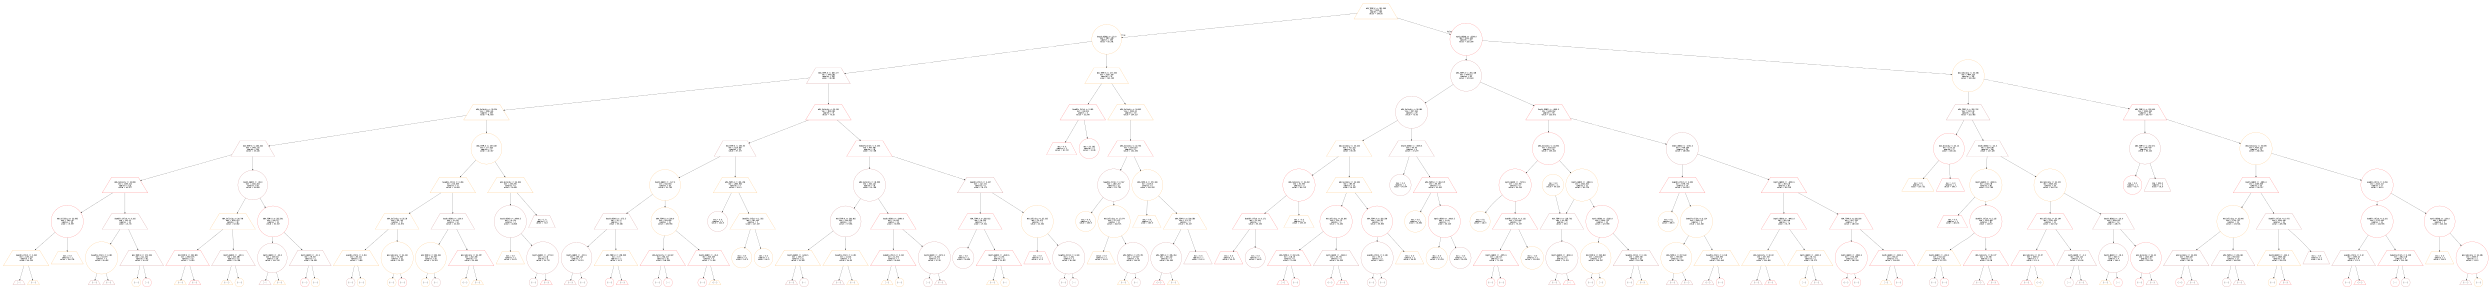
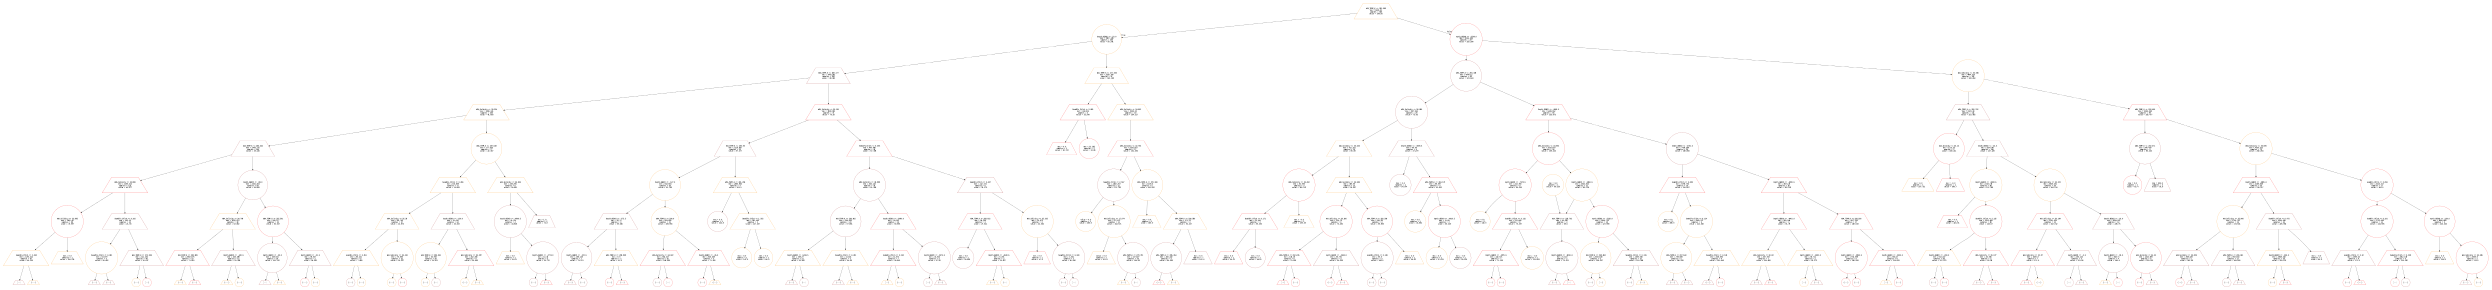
  digraph {
    fontname="Liberation Mono"
    node [color=brown fontname="Liberation Mono" shape=trapezium]
    edge [fontname="Liberation Mono"]
    n1 [color=darkorange label="WOA_TEMP_K <= 291.968\nmse = 6031.91\nsamples = 636\nvalue = 100.56"]
    n2 [color=darkorange label="Depth_GEBCO <= -23.0\nmse = 2387.135\nsamples = 359\nvalue = 56.241" shape=circle]
    n3 [color=red label="Depth_GEBCO <= -3706.0\nmse = 5104.308\nsamples = 277\nvalue = 155.398" shape=circle]
    n4 [label="WOA_TEMP_K <= 288.177\nmse = 1443.562\nsamples = 338\nvalue = 48.962"]
    n5 [color=darkorange label="WOA_TEMP_K <= 277.555\nmse = 5518.789\nsamples = 21\nvalue = 142.108"]
    n6 [label="WOA_TEMP_K <= 294.438\nmse = 4949.12\nsamples = 86\nvalue = 121.594" shape=circle]
    n7 [color=darkorange label="WOA_Salinity <= 35.635\nmse = 4484.319\nsamples = 191\nvalue = 169.659" shape=circle]
    n8 [color=darkorange label="WOA_Salinity <= 35.234\nmse = 1269.441\nsamples = 266\nvalue = 41.893"]
    n9 [color=red label="WOA_Salinity <= 35.191\nmse = 1180.802\nsamples = 72\nvalue = 76.18"]
    n10 [color=red label="SeaWIFs_ChlrA <= 5.981\nmse = 340.914\nsamples = 3\nvalue = 25.249"]
    n11 [color=darkorange label="WOA_Salinity <= 34.692\nmse = 3426.02\nsamples = 18\nvalue = 164.217"]
    n12 [label="WOA_TEMP_K <= 280.332\nmse = 1483.775\nsamples = 189\nvalue = 49.146"]
    n13 [color=darkorange label="WOA_TEMP_K <= 287.548\nmse = 177.056\nsamples = 77\nvalue = 22.467" shape=circle]
    n14 [label="WOA_TEMP_K <= 290.96\nmse = 1218.887\nsamples = 33\nvalue = 97.477"]
    n15 [color=red label="SeaWIFs_ChlrA <= 0.395\nmse = 400.496\nsamples = 39\nvalue = 57.498"]
    n16 [color=red label="WOA_Salinity <= 33.886\nmse = 1199.414\nsamples = 131\nvalue = 40.877"]
    n17 [label="Depth_GEBCO <= -88.0\nmse = 1631.464\nsamples = 58\nvalue = 66.989" shape=circle]
    n18 [color=darkorange label="SeaWIFs_ChlrA <= 0.266\nmse = 101.806\nsamples = 71\nvalue = 19.984"]
    n19 [color=darkorange label="WOA_Salinity <= 36.845\nmse = 160.295\nsamples = 6\nvalue = 50.881"]
    n20 [color=red label="WOA_Salinity <= 33.885\nmse = 1402.46\nsamples = 88\nvalue = 47.997" shape=circle]
    n21 [label="SeaWIFs_ChlrA <= 0.102\nmse = 165.29\nsamples = 43\nvalue = 21.93"]
    n22 [color=darkorange label="WOA_Salinity <= 34.768\nmse = 1628.579\nsamples = 38\nvalue = 53.602"]
    n23 [color=red label="WOA_TEMP_K <= 287.561\nmse = 503.577\nsamples = 20\nvalue = 94.627" shape=circle]
    n24 [color=darkorange label="SeaWIFs_ChlrA <= 2.692\nmse = 1275.412\nsamples = 87\nvalue = 46.226"]
    n25 [color=darkorange label="mse = 0.0\nsamples = 1\nvalue = 134.211"]
    n26 [color=darkorange label="SeaWIFs_ChlrA <= 0.091\nmse = 54.979\nsamples = 3\nvalue = 49.402" shape=circle]
    n27 [label="WOA_TEMP_K <= 274.999\nmse = 111.254\nsamples = 40\nvalue = 19.817"]
    n28 [label="(...)"]
    n29 [color=darkorange label="(...)"]
    n30 [label="(...)"]
    n31 [label="(...)"]
    n32 [color=darkorange label="(...)" shape=circle]
    n33 [color=red label="(...)" shape=circle]
    n34 [color=red label="WOA_TEMP_K <= 280.989\nmse = 2082.675\nsamples = 23\nvalue = 71.419"]
    n35 [label="Depth_GEBCO <= -140.5\nmse = 346.388\nsamples = 15\nvalue = 33.409"]
    n36 [label="Depth_GEBCO <= -69.0\nmse = 339.931\nsamples = 18\nvalue = 101.742" shape=circle]
    n37 [label="Depth_GEBCO <= -31.5\nmse = 95.637\nsamples = 2\nvalue = 64.981"]
    n38 [color=darkorange label="(...)"]
    n39 [color=red label="(...)"]
    n40 [color=darkorange label="(...)"]
    n41 [color=darkorange label="(...)" shape=circle]
    n42 [label="(...)"]
    n43 [color=darkorange label="(...)"]
    n44 [color=red label="(...)" shape=circle]
    n45 [color=darkorange label="(...)" shape=circle]
    n46 [color=darkorange label="WOA_Salinity <= 35.28\nmse = 88.706\nsamples = 37\nvalue = 14.875"]
    n47 [label="Depth_GEBCO <= -130.0\nmse = 61.419\nsamples = 34\nvalue = 25.193"]
    n48 [label="Depth_GEBCO <= -4809.5\nmse = 41.974\nsamples = 4\nvalue = 44.848" shape=circle]
    n49 [label="mse = 1.0\nsamples = 2\nvalue = 72.0"]
    n50 [color=darkorange label="SeaWIFs_ChlrA <= 0.251\nmse = 86.241\nsamples = 6\nvalue = 7.889"]
    n51 [color=darkorange label="WOA_Salinity <= 35.413\nmse = 76.869\nsamples = 31\nvalue = 16.337" shape=circle]
    n52 [color=darkorange label="WOA_TEMP_K <= 286.691\nmse = 35.758\nsamples = 28\nvalue = 24.151" shape=circle]
    n53 [color=red label="WOA_Salinity <= 35.287\nmse = 152.456\nsamples = 6\nvalue = 30.056"]
    n54 [label="(...)" shape=circle]
    n55 [color=darkorange label="(...)" shape=circle]
    n56 [color=darkorange label="(...)" shape=circle]
    n57 [color=red label="(...)" shape=circle]
    n58 [color=darkorange label="(...)" shape=circle]
    n59 [label="(...)" shape=circle]
    n60 [color=darkorange label="(...)" shape=circle]
    n61 [color=darkorange label="(...)"]
    n62 [color=darkorange label="mse = 0.0\nsamples = 1\nvalue = 51.61"]
    n63 [label="Depth_GEBCO <= -4774.0\nmse = 13.43\nsamples = 3\nvalue = 39.776" shape=circle]
    n64 [label="(...)" shape=circle]
    n65 [color=red label="(...)"]
    n66 [color=darkorange label="Depth_GEBCO <= -127.0\nmse = 842.584\nsamples = 30\nvalue = 92.788" shape=circle]
    n67 [color=darkorange label="WOA_TEMP_K <= 291.265\nmse = 2385.855\nsamples = 3\nvalue = 151.4"]
    n68 [label="WOA_Salinity <= 35.888\nmse = 335.123\nsamples = 33\nvalue = 61.469" shape=circle]
    n69 [label="SeaWIFs_ChlrA <= 0.407\nmse = 112.724\nsamples = 6\nvalue = 33.175"]
    n70 [label="Depth_GEBCO <= -275.5\nmse = 227.8\nsamples = 9\nvalue = 69.645"]
    n71 [color=darkorange label="WOA_TEMP_K <= 290.0\nmse = 803.806\nsamples = 21\nvalue = 100.956" shape=circle]
    n72 [label="mse = 0.0\nsamples = 1\nvalue = 223.8" shape=circle]
    n73 [color=darkorange label="SeaWIFs_ChlrA <= 1.352\nmse = 851.469\nsamples = 2\nvalue = 127.267"]
    n74 [label="Depth_GEBCO <= -374.5\nmse = 188.129\nsamples = 7\nvalue = 73.374" shape=circle]
    n75 [color=darkorange label="WOA_TEMP_K <= 289.898\nmse = 9.0\nsamples = 2\nvalue = 51.0"]
    n76 [color=red label="WOA_Salinity <= 34.322\nmse = 554.427\nsamples = 16\nvalue = 108.686"]
    n77 [color=red label="Depth_GEBCO <= -45.5\nmse = 646.408\nsamples = 5\nvalue = 71.143"]
    n78 [label="(...)"]
    n79 [label="(...)" shape=circle]
    n80 [color=red label="(...)" shape=circle]
    n81 [color=red label="(...)"]
    n82 [label="(...)" shape=circle]
    n83 [color=red label="(...)" shape=circle]
    n84 [color=red label="(...)" shape=circle]
    n85 [color=darkorange label="(...)"]
    n86 [color=darkorange label="mse = 0.0\nsamples = 1\nvalue = 147.9" shape=circle]
    n87 [color=darkorange label="mse = 0.0\nsamples = 1\nvalue = 86.0" shape=circle]
    n88 [label="WOA_TEMP_K <= 290.962\nmse = 369.683\nsamples = 23\nvalue = 67.081" shape=circle]
    n89 [color=red label="Depth_GEBCO <= -3080.0\nmse = 99.192\nsamples = 10\nvalue = 50.905"]
    n90 [color=red label="WOA_TEMP_K <= 289.022\nmse = 89.209\nsamples = 3\nvalue = 27.541"]
    n91 [color=darkorange label="WOA_Salinity <= 35.335\nmse = 10.875\nsamples = 3\nvalue = 42.564" shape=circle]
    n92 [color=darkorange label="Depth_GEBCO <= -5410.5\nmse = 298.27\nsamples = 21\nvalue = 63.166"]
    n93 [color=darkorange label="SeaWIFs_ChlrA <= 0.251\nmse = 11.631\nsamples = 2\nvalue = 94.48"]
    n94 [color=red label="SeaWIFs_ChlrA <= 0.192\nmse = 11.074\nsamples = 7\nvalue = 45.845"]
    n95 [label="Depth_GEBCO <= -2674.5\nmse = 31.923\nsamples = 3\nvalue = 67.35" shape=circle]
    n96 [label="(...)"]
    n97 [label="(...)" shape=circle]
    n98 [label="(...)"]
    n99 [color=darkorange label="(...)"]
    n100 [color=darkorange label="(...)"]
    n101 [color=darkorange label="(...)" shape=circle]
    n102 [label="(...)" shape=circle]
    n103 [label="(...)"]
    n104 [label="mse = 0.0\nsamples = 1\nvalue = 39.098" shape=circle]
    n105 [color=red label="Depth_GEBCO <= -4646.5\nmse = 0.291\nsamples = 2\nvalue = 19.837"]
    n106 [color=red label="mse = 0.0\nsamples = 1\nvalue = 47.0"]
    n107 [label="SeaWIFs_ChlrA <= 0.439\nmse = 1.551\nsamples = 2\nvalue = 40.346" shape=circle]
    n108 [color=darkorange label="(...)"]
    n109 [color=darkorange label="(...)" shape=circle]
    n110 [label="(...)" shape=circle]
    n111 [label="(...)" shape=circle]
    n112 [color=red label="mse = 0.0\nsamples = 1\nvalue = 53.722"]
    n113 [color=red label="mse = 23.285\nsamples = 2\nvalue = 13.86" shape=circle]
    n114 [color=red label="WOA_Salinity <= 32.793\nmse = 2320.514\nsamples = 17\nvalue = 151.395"]
    n115 [label="SeaWIFs_ChlrA <= 2.567\nmse = 1302.257\nsamples = 12\nvalue = 172.783" shape=circle]
    n116 [color=darkorange label="WOA_TEMP_K <= 279.184\nmse = 1190.5\nsamples = 5\nvalue = 102.202" shape=circle]
-   n117 [color=darkorange label="mse = 0.0\nsamples = 1\nvalue = 280.0" shape=circle]
+   n117 [color=darkorange label="value = 0.0\nsamples = 1\nvalue = 280.0" shape=circle]
    n118 [color=darkorange label="WOA_Salinity <= 17.974\nmse = 227.197\nsamples = 11\nvalue = 162.571" shape=circle]
    n119 [color=darkorange label="mse = 0.0\nsamples = 1\nvalue = 190.0"]
    n120 [color=darkorange label="WOA_TEMP_K <= 290.589\nmse = 371.12\nsamples = 4\nvalue = 92.447"]
    n121 [color=darkorange label="value = 0.0\nsamples = 1\nvalue = 121.0"]
    n122 [label="WOA_TEMP_K <= 278.731\nmse = 147.827\nsamples = 10\nvalue = 164.65" shape=circle]
    n123 [color=darkorange label="(...)"]
    n124 [label="(...)" shape=circle]
    n125 [label="WOA_TEMP_K <= 285.454\nmse = 156.322\nsamples = 3\nvalue = 84.003" shape=circle]
    n126 [label="mse = 0.0\nsamples = 7\nvalue = 122.0"]
    n127 [color=red label="(...)"]
    n128 [color=darkorange label="(...)"]
    n129 [label="WOA_Salinity <= 36.689\nmse = 597.994\nsamples = 20\nvalue = 75.63" shape=circle]
    n130 [color=red label="Depth_GEBCO <= -4861.5\nmse = 5440.652\nsamples = 66\nvalue = 135.873"]
    n131 [label="WOA_TEMP_K <= 292.702\nmse = 3121.39\nsamples = 111\nvalue = 151.455"]
    n132 [color=red label="WOA_TEMP_K <= 292.469\nmse = 5256.698\nsamples = 80\nvalue = 192.477"]
    n133 [color=darkorange label="WOA_Salinity <= 35.545\nmse = 411.101\nsamples = 16\nvalue = 85.08"]
    n134 [label="Depth_GEBCO <= -4690.5\nmse = 86.99\nsamples = 4\nvalue = 47.279"]
    n135 [color=red label="WOA_Salinity <= 34.904\nmse = 1919.879\nsamples = 30\nvalue = 109.443" shape=circle]
    n136 [label="Depth_GEBCO <= -4701.5\nmse = 7426.388\nsamples = 36\nvalue = 159.856" shape=circle]
    n137 [color=red label="WOA_Salinity <= 35.492\nmse = 62.996\nsamples = 3\nvalue = 102.247" shape=circle]
    n138 [color=darkorange label="WOA_Salinity <= 36.586\nmse = 409.99\nsamples = 13\nvalue = 81.647"]
    n139 [label="mse = 0.0\nsamples = 1\nvalue = 54.574" shape=circle]
    n140 [color=red label="WOA_TEMP_K <= 294.172\nmse = 88.097\nsamples = 3\nvalue = 42.902"]
    n141 [color=red label="SeaWIFs_ChlrA <= 0.171\nmse = 23.961\nsamples = 2\nvalue = 95.105"]
    n142 [color=darkorange label="mse = -0.0\nsamples = 1\nvalue = 109.39"]
    n143 [color=red label="WOA_Salinity <= 36.266\nmse = 234.78\nsamples = 9\nvalue = 73.484" shape=circle]
    n144 [color=red label="WOA_TEMP_K <= 293.289\nmse = 381.85\nsamples = 4\nvalue = 96.806" shape=circle]
    n145 [color=red label="mse = 0.0\nsamples = 1\nvalue = 90.21"]
    n146 [label="mse = 0.0\nsamples = 1\nvalue = 100.0" shape=circle]
    n147 [color=red label="WOA_TEMP_K <= 292.245\nmse = 145.18\nsamples = 6\nvalue = 79.168"]
    n148 [label="Depth_GEBCO <= -4904.0\nmse = 66.791\nsamples = 3\nvalue = 54.538"]
    n149 [label="SeaWIFs_ChlrA <= 0.149\nmse = 96.0\nsamples = 3\nvalue = 108.0" shape=circle]
    n150 [color=darkorange label="mse = 0.0\nsamples = 1\nvalue = 68.82"]
    n151 [color=red label="(...)"]
    n152 [color=red label="(...)" shape=circle]
    n153 [color=red label="(...)" shape=circle]
    n154 [color=red label="(...)"]
    n155 [label="(...)" shape=circle]
    n156 [label="(...)" shape=circle]
    n157 [color=darkorange label="mse = 0.0\nsamples = 1\nvalue = 31.882" shape=circle]
    n158 [color=red label="Depth_GEBCO <= -4016.5\nmse = 11.89\nsamples = 2\nvalue = 50.249" shape=circle]
    n159 [color=darkorange label="mse = 0.0\nsamples = 1\nvalue = 47.811" shape=circle]
    n160 [label="mse = -0.0\nsamples = 1\nvalue = 55.126" shape=circle]
    n161 [color=red label="Depth_GEBCO <= -7570.5\nmse = 414.758\nsamples = 9\nvalue = 80.255" shape=circle]
    n162 [color=darkorange label="Depth_GEBCO <= -5659.5\nmse = 2044.822\nsamples = 21\nvalue = 121.119" shape=circle]
    n163 [color=red label="SeaWIFs_ChlrA <= 0.083\nmse = 5769.753\nsamples = 10\nvalue = 241.897"]
    n164 [color=red label="Depth_GEBCO <= -4289.5\nmse = 3674.25\nsamples = 26\nvalue = 122.162"]
    n165 [color=darkorange label="mse = 0.0\nsamples = 1\nvalue = 110.0" shape=circle]
    n166 [color=red label="SeaWIFs_ChlrA <= 0.131\nmse = 311.845\nsamples = 8\nvalue = 75.297"]
    n167 [label="WOA_TEMP_K <= 295.792\nmse = 66.639\nsamples = 3\nvalue = 68.5"]
    n168 [color=red label="Depth_GEBCO <= -5233.0\nmse = 1896.716\nsamples = 18\nvalue = 127.908" shape=circle]
    n169 [color=red label="Depth_GEBCO <= -4875.5\nmse = 132.571\nsamples = 7\nvalue = 71.138"]
    n170 [color=darkorange label="mse = -0.0\nsamples = 1\nvalue = 121.053" shape=circle]
    n171 [color=red label="(...)" shape=circle]
    n172 [color=red label="(...)" shape=circle]
    n173 [label="Depth_GEBCO <= -5819.0\nmse = 6.119\nsamples = 2\nvalue = 76.474" shape=circle]
    n174 [color=darkorange label="WOA_TEMP_K <= 298.684\nmse = 2034.548\nsamples = 5\nvalue = 158.267" shape=circle]
    n175 [label="SeaWIFs_ChlrA <= 0.115\nmse = 1309.046\nsamples = 13\nvalue = 115.489"]
    n176 [color=darkorange label="mse = 0.0\nsamples = 1\nvalue = 60.526" shape=circle]
    n177 [label="(...)"]
    n178 [color=red label="(...)"]
    n179 [label="(...)" shape=circle]
    n180 [color=darkorange label="(...)" shape=circle]
    n181 [label="(...)" shape=circle]
    n182 [color=darkorange label="(...)"]
    n183 [color=darkorange label="mse = 0.0\nsamples = 1\nvalue = 380.0" shape=circle]
    n184 [color=darkorange label="SeaWIFs_ChlrA <= 0.124\nmse = 2043.371\nsamples = 9\nvalue = 212.303" shape=circle]
    n185 [color=red label="Depth_GEBCO <= -4461.0\nmse = 583.946\nsamples = 9\nvalue = 91.78"]
    n186 [color=red label="WOA_TEMP_K <= 299.926\nmse = 4577.352\nsamples = 17\nvalue = 138.619"]
    n187 [color=darkorange label="WOA_TEMP_K <= 297.543\nmse = 790.588\nsamples = 5\nvalue = 240.335" shape=circle]
    n188 [color=darkorange label="SeaWIFs_ChlrA <= 0.133\nmse = 338.065\nsamples = 4\nvalue = 161.846"]
    n189 [label="(...)"]
    n190 [label="(...)"]
    n191 [label="(...)"]
    n192 [color=red label="(...)" shape=circle]
    n193 [color=darkorange label="WOA_Salinity <= 36.82\nmse = 257.973\nsamples = 7\nvalue = 104.895"]
    n194 [color=darkorange label="Depth_GEBCO <= -4382.0\nmse = 59.711\nsamples = 2\nvalue = 62.273"]
    n195 [color=red label="Depth_GEBCO <= -3853.5\nmse = 7731.908\nsamples = 9\nvalue = 158.209" shape=circle]
    n196 [color=red label="Depth_GEBCO <= -3923.0\nmse = 655.27\nsamples = 8\nvalue = 119.029"]
    n197 [label="(...)"]
    n198 [color=red label="(...)"]
    n199 [color=darkorange label="(...)" shape=circle]
    n200 [label="(...)"]
    n201 [color=red label="(...)" shape=circle]
    n202 [color=red label="(...)" shape=circle]
    n203 [color=darkorange label="(...)"]
    n204 [color=red label="(...)" shape=circle]
    n205 [color=red label="WOA_Salinity <= 35.13\nmse = 1721.35\nsamples = 2\nvalue = 339.211" shape=circle]
    n206 [label="Depth_GEBCO <= -23.5\nmse = 2324.547\nsamples = 109\nvalue = 147.139"]
    n207 [label="WOA_TEMP_K <= 292.371\nmse = 904.439\nsamples = 4\nvalue = 86.233" shape=circle]
    n208 [color=darkorange label="WOA_Salinity <= 36.606\nmse = 4520.315\nsamples = 76\nvalue = 202.284" shape=circle]
    n209 [color=darkorange label="mse = 0.0\nsamples = 1\nvalue = 297.722"]
    n210 [color=red label="mse = -0.0\nsamples = 1\nvalue = 380.7"]
    n211 [color=darkorange label="Depth_GEBCO <= -3680.5\nmse = 1516.46\nsamples = 89\nvalue = 137.328" shape=circle]
    n212 [color=darkorange label="WOA_Salinity <= 33.374\nmse = 3639.101\nsamples = 20\nvalue = 184.744" shape=circle]
    n213 [color=red label="mse = 0.0\nsamples = 1\nvalue = 324.91"]
    n214 [color=red label="SeaWIFs_ChlrA <= 3.125\nmse = 1013.698\nsamples = 88\nvalue = 134.57" shape=circle]
    n215 [color=red label="WOA_Salinity <= 30.164\nmse = 2181.024\nsamples = 10\nvalue = 162.742"]
    n216 [label="Depth_GEBCO <= -16.0\nmse = 3650.521\nsamples = 10\nvalue = 228.75"]
    n217 [color=darkorange label="Depth_GEBCO <= -200.0\nmse = 914.447\nsamples = 83\nvalue = 137.375"]
    n218 [color=red label="WOA_Salinity <= 35.577\nmse = 25.935\nsamples = 5\nvalue = 82.88"]
    n219 [label="(...)" shape=circle]
    n220 [color=red label="(...)" shape=circle]
    n221 [label="(...)"]
    n222 [color=red label="(...)"]
    n223 [color=red label="WOA_Salinity <= 22.87\nmse = 2169.0\nsamples = 7\nvalue = 171.0"]
    n224 [label="Depth_GEBCO <= -3.5\nmse = 195.143\nsamples = 3\nvalue = 121.45"]
    n225 [label="Depth_GEBCO <= -18.5\nmse = 4537.5\nsamples = 4\nvalue = 180.0" shape=circle]
    n226 [color=red label="WOA_Salinity <= 34.32\nmse = 1424.609\nsamples = 6\nvalue = 253.125" shape=circle]
    n227 [color=red label="(...)"]
    n228 [color=darkorange label="(...)" shape=circle]
    n229 [label="(...)" shape=circle]
    n230 [label="(...)"]
    n231 [color=darkorange label="(...)"]
    n232 [color=red label="(...)" shape=circle]
    n233 [color=red label="(...)" shape=circle]
    n234 [label="(...)"]
    n235 [color=red label="mse = 0.0\nsamples = 1\nvalue = 62.4" shape=circle]
    n236 [label="mse = 949.0\nsamples = 3\nvalue = 91.0"]
    n237 [color=red label="Depth_GEBCO <= -3085.0\nmse = 4168.838\nsamples = 59\nvalue = 213.217"]
    n238 [color=red label="SeaWIFs_ChlrA <= 0.259\nmse = 3213.417\nsamples = 17\nvalue = 154.0" shape=circle]
    n239 [color=darkorange label="WOA_Salinity <= 35.966\nmse = 1796.792\nsamples = 19\nvalue = 173.631" shape=circle]
    n240 [label="SeaWIFs_ChlrA <= 0.472\nmse = 4264.959\nsamples = 40\nvalue = 226.082"]
    n241 [color=red label="SeaWIFs_ChlrA <= 0.191\nmse = 1732.086\nsamples = 14\nvalue = 144.095" shape=circle]
    n242 [color=red label="Depth_GEBCO <= -130.0\nmse = 8088.889\nsamples = 3\nvalue = 223.333" shape=circle]
    n243 [label="WOA_Salinity <= 35.829\nmse = 968.428\nsamples = 2\nvalue = 243.68"]
    n244 [label="WOA_TEMP_K <= 296.041\nmse = 893.033\nsamples = 17\nvalue = 160.895"]
    n245 [color=darkorange label="Depth_GEBCO <= -206.0\nmse = 3858.262\nsamples = 39\nvalue = 229.674"]
    n246 [label="mse = -0.0\nsamples = 1\nvalue = 86.0"]
    n247 [color=red label="(...)" shape=circle]
    n248 [label="(...)"]
    n249 [label="(...)" shape=circle]
    n250 [label="(...)"]
    n251 [color=darkorange label="(...)" shape=circle]
    n252 [color=red label="(...)"]
    n253 [label="SeaWIFs_ChlrA <= 0.12\nmse = 1090.25\nsamples = 8\nvalue = 171.5"]
    n254 [color=red label="SeaWIFs_ChlrA <= 0.238\nmse = 1012.149\nsamples = 6\nvalue = 119.182"]
    n255 [color=darkorange label="mse = 0.0\nsamples = 1\nvalue = 330.0"]
    n256 [color=red label="WOA_Salinity <= 36.635\nmse = 3600.0\nsamples = 2\nvalue = 170.0" shape=circle]
    n257 [color=red label="(...)" shape=circle]
    n258 [color=red label="(...)"]
    n259 [color=red label="(...)" shape=circle]
    n260 [label="(...)" shape=circle]
    n261 [label="(...)"]
    n262 [color=darkorange label="(...)" shape=circle]
    n1 -> n2 [headlabel=True labelangle=45 labeldistance=2.5]
    n1 -> n3 [headlabel=False labelangle=-45 labeldistance=2.5]
    n2 -> n4
    n2 -> n5
    n3 -> n6
    n3 -> n7
    n4 -> n8
    n4 -> n9
    n5 -> n10
    n5 -> n11
    n6 -> n129
    n6 -> n130
    n7 -> n131
    n7 -> n132
    n8 -> n12
    n8 -> n13
    n9 -> n14
    n9 -> n15
    n10 -> n112
    n10 -> n113
    n11 -> n114
    n12 -> n16
    n12 -> n17
    n13 -> n18
    n13 -> n19
    n14 -> n66
    n14 -> n67
    n15 -> n68
    n15 -> n69
    n16 -> n20
    n16 -> n21
    n17 -> n22
    n17 -> n23
    n18 -> n46
    n18 -> n47
    n19 -> n48
    n19 -> n49
    n20 -> n24
    n20 -> n25
    n21 -> n26
    n21 -> n27
    n22 -> n34
    n22 -> n35
    n23 -> n36
    n23 -> n37
    n24 -> n28
    n24 -> n29
    n26 -> n30
    n26 -> n31
    n27 -> n32
    n27 -> n33
    n34 -> n38
    n34 -> n39
    n35 -> n40
    n35 -> n41
    n36 -> n42
    n36 -> n43
    n37 -> n44
    n37 -> n45
    n46 -> n50
    n46 -> n51
    n47 -> n52
    n47 -> n53
    n48 -> n62
    n48 -> n63
    n50 -> n54
    n50 -> n55
    n51 -> n56
    n51 -> n57
    n52 -> n58
    n52 -> n59
    n53 -> n60
    n53 -> n61
    n63 -> n64
    n63 -> n65
    n66 -> n70
    n66 -> n71
    n67 -> n72
    n67 -> n73
    n68 -> n88
    n68 -> n89
    n69 -> n90
    n69 -> n91
    n70 -> n74
    n70 -> n75
    n71 -> n76
    n71 -> n77
    n73 -> n86
    n73 -> n87
    n74 -> n78
    n74 -> n79
    n75 -> n80
    n75 -> n81
    n76 -> n82
    n76 -> n83
    n77 -> n84
    n77 -> n85
    n88 -> n92
    n88 -> n93
    n89 -> n94
    n89 -> n95
    n90 -> n104
    n90 -> n105
    n91 -> n106
    n91 -> n107
    n92 -> n96
    n92 -> n97
    n93 -> n98
    n93 -> n99
    n94 -> n100
    n94 -> n101
    n95 -> n102
    n95 -> n103
    n105 -> n108
    n105 -> n109
    n107 -> n110
    n107 -> n111
    n114 -> n115
    n114 -> n116
    n115 -> n117
    n115 -> n118
    n116 -> n119
    n116 -> n120
    n118 -> n121
    n118 -> n122
    n120 -> n125
    n120 -> n126
    n122 -> n123
    n122 -> n124
    n125 -> n127
    n125 -> n128
    n129 -> n133
    n129 -> n134
    n130 -> n135
    n130 -> n136
    n131 -> n205
    n131 -> n206
    n132 -> n207
    n132 -> n208
    n133 -> n137
    n133 -> n138
    n134 -> n139
    n134 -> n140
    n135 -> n161
    n135 -> n162
    n136 -> n163
    n136 -> n164
    n137 -> n141
    n137 -> n142
    n138 -> n143
    n138 -> n144
    n140 -> n157
    n140 -> n158
    n141 -> n145
    n141 -> n146
    n143 -> n147
    n143 -> n148
    n144 -> n149
    n144 -> n150
    n147 -> n151
    n147 -> n152
    n148 -> n153
    n148 -> n154
    n149 -> n155
    n149 -> n156
    n158 -> n159
    n158 -> n160
    n161 -> n165
    n161 -> n166
    n162 -> n167
    n162 -> n168
    n163 -> n183
    n163 -> n184
    n164 -> n185
    n164 -> n186
    n166 -> n169
    n166 -> n170
    n167 -> n173
    n168 -> n174
    n168 -> n175
    n169 -> n171
    n169 -> n172
    n173 -> n177
    n173 -> n178
    n174 -> n179
    n174 -> n180
    n175 -> n181
    n175 -> n182
    n176 -> n167
    n184 -> n187
    n184 -> n188
    n185 -> n193
    n185 -> n194
    n186 -> n195
    n186 -> n196
    n187 -> n189
    n187 -> n190
    n188 -> n191
    n188 -> n192
    n193 -> n197
    n193 -> n198
    n194 -> n199
    n194 -> n200
    n195 -> n201
    n195 -> n202
    n196 -> n203
    n196 -> n204
    n205 -> n209
    n205 -> n210
    n206 -> n211
    n206 -> n212
    n207 -> n235
    n207 -> n236
    n208 -> n237
    n208 -> n238
    n211 -> n213
    n211 -> n214
    n212 -> n215
    n212 -> n216
    n214 -> n217
    n214 -> n218
    n215 -> n223
    n215 -> n224
    n216 -> n225
    n216 -> n226
    n217 -> n219
    n217 -> n220
    n218 -> n221
    n218 -> n222
    n223 -> n227
    n223 -> n228
    n224 -> n229
    n224 -> n230
    n225 -> n231
    n225 -> n232
    n226 -> n233
    n226 -> n234
    n237 -> n239
    n237 -> n240
    n238 -> n241
    n238 -> n242
    n239 -> n243
    n239 -> n244
    n240 -> n245
    n240 -> n246
    n241 -> n253
    n241 -> n254
    n242 -> n255
    n242 -> n256
    n243 -> n247
    n243 -> n248
    n244 -> n249
    n244 -> n250
    n245 -> n251
    n245 -> n252
    n253 -> n257
    n253 -> n258
    n254 -> n259
    n254 -> n260
    n256 -> n261
    n256 -> n262
  }
